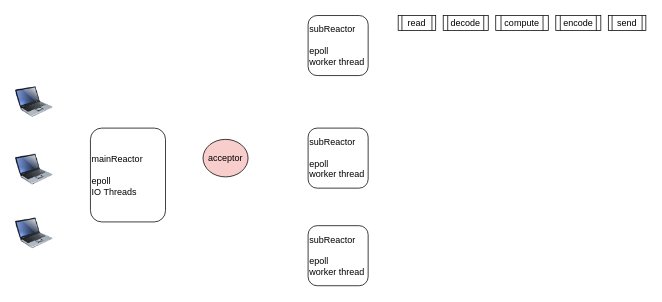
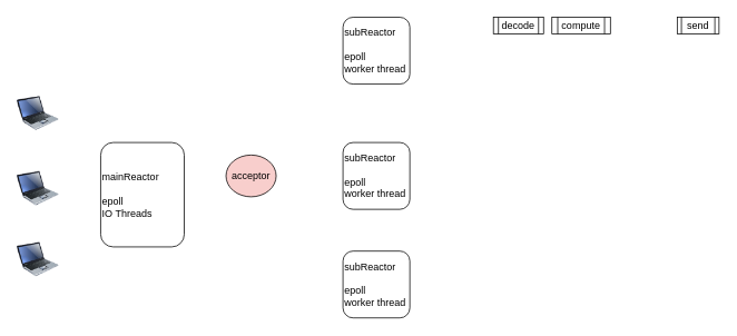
  <mxCell id="0" />
  <mxCell id="1" parent="0" />
  <mxCell id="2" value="mainReactor&lt;div&gt;&lt;br&gt;&lt;div&gt;&lt;div style=&quot;&quot;&gt;&lt;span style=&quot;background-color: initial;&quot;&gt;epoll&lt;/span&gt;&lt;/div&gt;&lt;div&gt;IO Threads&lt;/div&gt;&lt;/div&gt;&lt;/div&gt;" style="rounded=1;whiteSpace=wrap;html=1;align=left;" vertex="1" parent="1"><mxGeometry x="120" y="170" width="100" height="125" as="geometry" /></mxCell>
  <mxCell id="3" value="subReactor&lt;div&gt;&lt;br&gt;epoll&lt;div&gt;worker thread&lt;/div&gt;&lt;/div&gt;" style="rounded=1;whiteSpace=wrap;html=1;align=left;" vertex="1" parent="1"><mxGeometry x="410" y="20" width="80" height="80" as="geometry" /></mxCell>
  <mxCell id="4" value="subReactor&lt;div&gt;&lt;br&gt;epoll&lt;br&gt;&lt;div&gt;&lt;span style=&quot;background-color: initial;&quot;&gt;worker&lt;/span&gt;&amp;nbsp;thread&lt;/div&gt;&lt;/div&gt;" style="rounded=1;whiteSpace=wrap;html=1;align=left;" vertex="1" parent="1"><mxGeometry x="410" y="170" width="80" height="80" as="geometry" /></mxCell>
  <mxCell id="5" value="subReactor&lt;div&gt;&lt;br&gt;epoll&lt;div&gt;worker thread&lt;/div&gt;&lt;/div&gt;" style="rounded=1;whiteSpace=wrap;html=1;align=left;" vertex="1" parent="1"><mxGeometry x="410" y="300" width="80" height="80" as="geometry" /></mxCell>
  <mxCell id="6" value="acceptor" style="ellipse;whiteSpace=wrap;html=1;fillColor=#f8cecc;" vertex="1" parent="1"><mxGeometry x="270" y="185" width="60" height="50" as="geometry" /></mxCell>
  <mxCell id="7" value="" style="image;html=1;image=img/lib/clip_art/computers/Laptop_128x128.png" vertex="1" parent="1"><mxGeometry x="20" y="110" width="50" height="50" as="geometry" /></mxCell>
  <mxCell id="8" value="" style="image;html=1;image=img/lib/clip_art/computers/Laptop_128x128.png" vertex="1" parent="1"><mxGeometry x="20" y="200" width="50" height="50" as="geometry" /></mxCell>
  <mxCell id="9" value="" style="image;html=1;image=img/lib/clip_art/computers/Laptop_128x128.png" vertex="1" parent="1"><mxGeometry x="20" y="280" width="50" height="60" as="geometry" /></mxCell>
- <mxCell id="10" value="read" style="shape=process;whiteSpace=wrap;html=1;backgroundOutline=1;" vertex="1" parent="1"><mxGeometry x="530" y="20" width="50" height="20" as="geometry" /></mxCell>
  <mxCell id="11" value="decode" style="shape=process;whiteSpace=wrap;html=1;backgroundOutline=1;" vertex="1" parent="1"><mxGeometry x="590" y="20" width="60" height="20" as="geometry" /></mxCell>
  <mxCell id="12" value="compute" style="shape=process;whiteSpace=wrap;html=1;backgroundOutline=1;" vertex="1" parent="1"><mxGeometry x="660" y="20" width="70" height="20" as="geometry" /></mxCell>
- <mxCell id="13" value="encode" style="shape=process;whiteSpace=wrap;html=1;backgroundOutline=1;" vertex="1" parent="1"><mxGeometry x="740" y="20" width="60" height="20" as="geometry" /></mxCell>
  <mxCell id="14" value="send" style="shape=process;whiteSpace=wrap;html=1;backgroundOutline=1;" vertex="1" parent="1"><mxGeometry x="810" y="20" width="50" height="20" as="geometry" /></mxCell>
